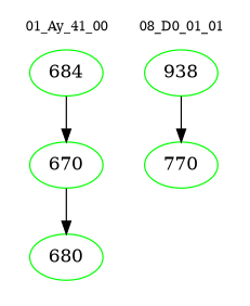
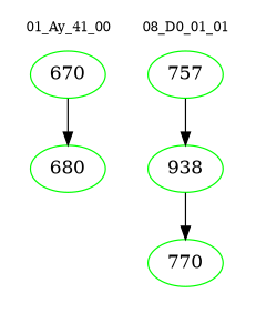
  digraph {
    node [color=green]
    edge [color=black]
-   n1 [label=684]
    n2 [label=670]
    n3 [label=680]
+   n4 [label=757]
    n5 [label=938]
    n6 [label=770]
    subgraph cluster_1 {
      color=white
      fontsize=10
      label="01_Ay_41_00"
-     n1
      n2
      n3
    }
    subgraph cluster_2 {
      color=white
      fontsize=10
      label="08_D0_01_01"
+     n4
      n5
      n6
    }
-   n1 -> n2
    n2 -> n3
+   n4 -> n5
    n5 -> n6
  }
